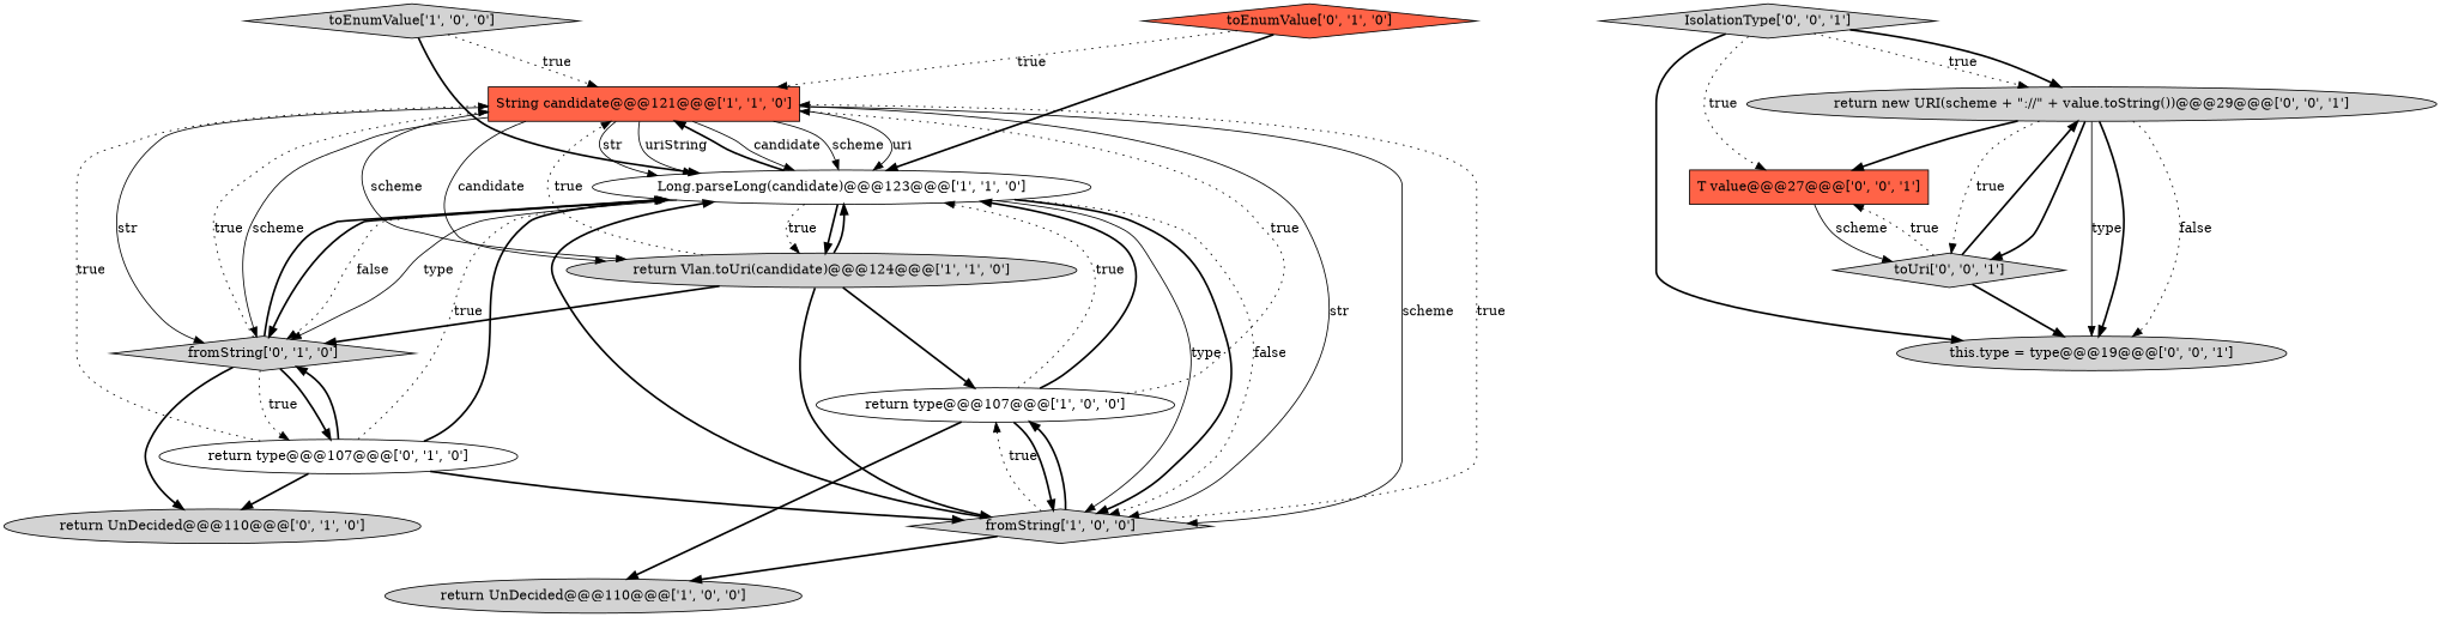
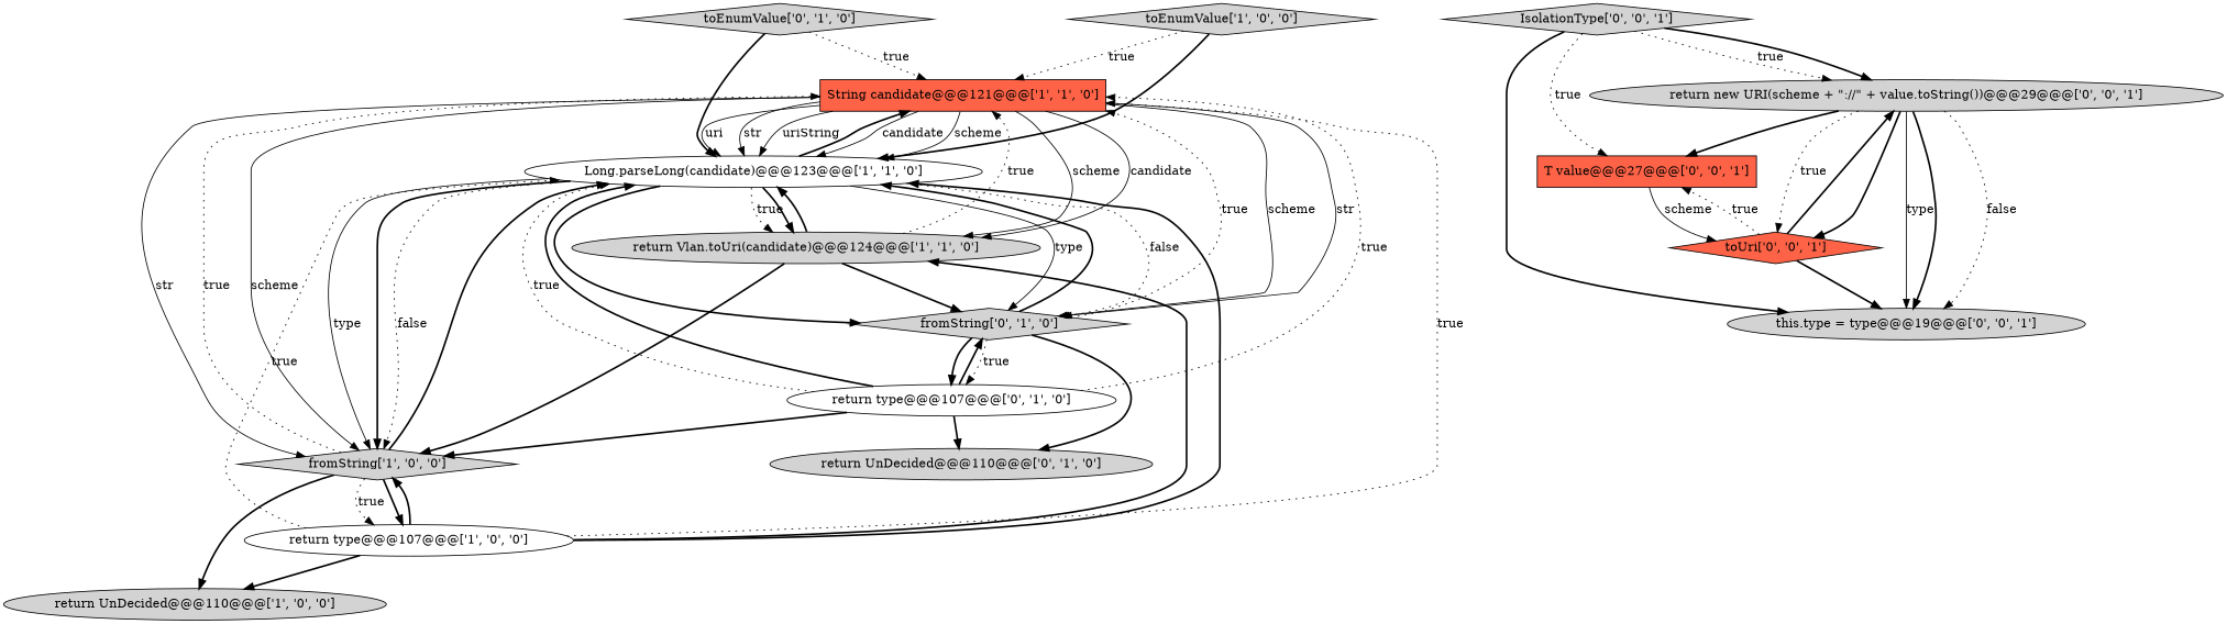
  digraph {
    node [fillcolor=lightgray shape=ellipse style=filled]
    edge [style=bold]
-   n1 [fillcolor=tomato label="toEnumValue['0', '1', '0']" shape=diamond]
+   n1 [label="toEnumValue['0', '1', '0']" shape=diamond]
    n2 [fillcolor=tomato label="String candidate@@@121@@@['1', '1', '0']" shape=box]
    n3 [fillcolor=white label="Long.parseLong(candidate)@@@123@@@['1', '1', '0']"]
    n4 [label="fromString['0', '1', '0']" shape=diamond]
    n5 [label="fromString['1', '0', '0']" shape=diamond]
    n6 [label="return Vlan.toUri(candidate)@@@124@@@['1', '1', '0']"]
    n7 [label="toEnumValue['1', '0', '0']" shape=diamond]
    n8 [label="return UnDecided@@@110@@@['0', '1', '0']"]
    n9 [fillcolor=white label="return type@@@107@@@['0', '1', '0']"]
    n10 [label="IsolationType['0', '0', '1']" shape=diamond]
    n11 [label="return new URI(scheme + \"://\" + value.toString())@@@29@@@['0', '0', '1']"]
    n12 [fillcolor=tomato label="T value@@@27@@@['0', '0', '1']" shape=box]
    n13 [label="this.type = type@@@19@@@['0', '0', '1']"]
-   n14 [label="toUri['0', '0', '1']" shape=diamond]
+   n14 [fillcolor=tomato label="toUri['0', '0', '1']" shape=diamond]
    n15 [label="return UnDecided@@@110@@@['1', '0', '0']"]
    n16 [fillcolor=white label="return type@@@107@@@['1', '0', '0']"]
    n1 -> n2 [label=true style=dotted]
    n1 -> n3
    n2 -> n3 [label=candidate style=solid]
    n2 -> n3 [label=scheme style=solid]
    n2 -> n3 [label=uri style=solid]
    n2 -> n3 [label=str style=solid]
    n2 -> n3 [label=uriString style=solid]
    n2 -> n4 [label=str style=solid]
    n2 -> n4 [label=scheme style=solid]
    n2 -> n5 [label=str style=solid]
    n2 -> n5 [label=scheme style=solid]
    n2 -> n6 [label=scheme style=solid]
    n2 -> n6 [label=candidate style=solid]
    n3 -> n2
    n3 -> n4 [label=false style=dotted]
    n3 -> n4 [label=type style=solid]
    n3 -> n4
    n3 -> n5 [label=type style=solid]
    n3 -> n5
    n3 -> n5 [label=false style=dotted]
    n3 -> n6 [label=true style=dotted]
    n3 -> n6
    n4 -> n2 [label=true style=dotted]
    n4 -> n3
    n4 -> n8
    n4 -> n9 [label=true style=dotted]
    n4 -> n9
    n5 -> n2 [label=true style=dotted]
    n5 -> n3
    n5 -> n15
    n5 -> n16 [label=true style=dotted]
    n5 -> n16
    n6 -> n2 [label=true style=dotted]
    n6 -> n3
    n6 -> n4
    n6 -> n5
    n7 -> n2 [label=true style=dotted]
    n7 -> n3
    n9 -> n2 [label=true style=dotted]
    n9 -> n3
    n9 -> n3 [label=true style=dotted]
    n9 -> n4
    n9 -> n5
    n9 -> n8
    n10 -> n11 [label=true style=dotted]
    n10 -> n11
    n10 -> n12 [label=true style=dotted]
    n10 -> n13
    n11 -> n12
    n11 -> n13 [label=false style=dotted]
    n11 -> n13 [label=type style=solid]
    n11 -> n13
    n11 -> n14
    n11 -> n14 [label=true style=dotted]
    n12 -> n14 [label=scheme style=solid]
    n14 -> n11
    n14 -> n12 [label=true style=dotted]
    n14 -> n13
    n16 -> n2 [label=true style=dotted]
    n16 -> n3 [label=true style=dotted]
    n16 -> n3
    n16 -> n5
-   n6 -> n16
+   n16 -> n6
    n16 -> n15
  }
